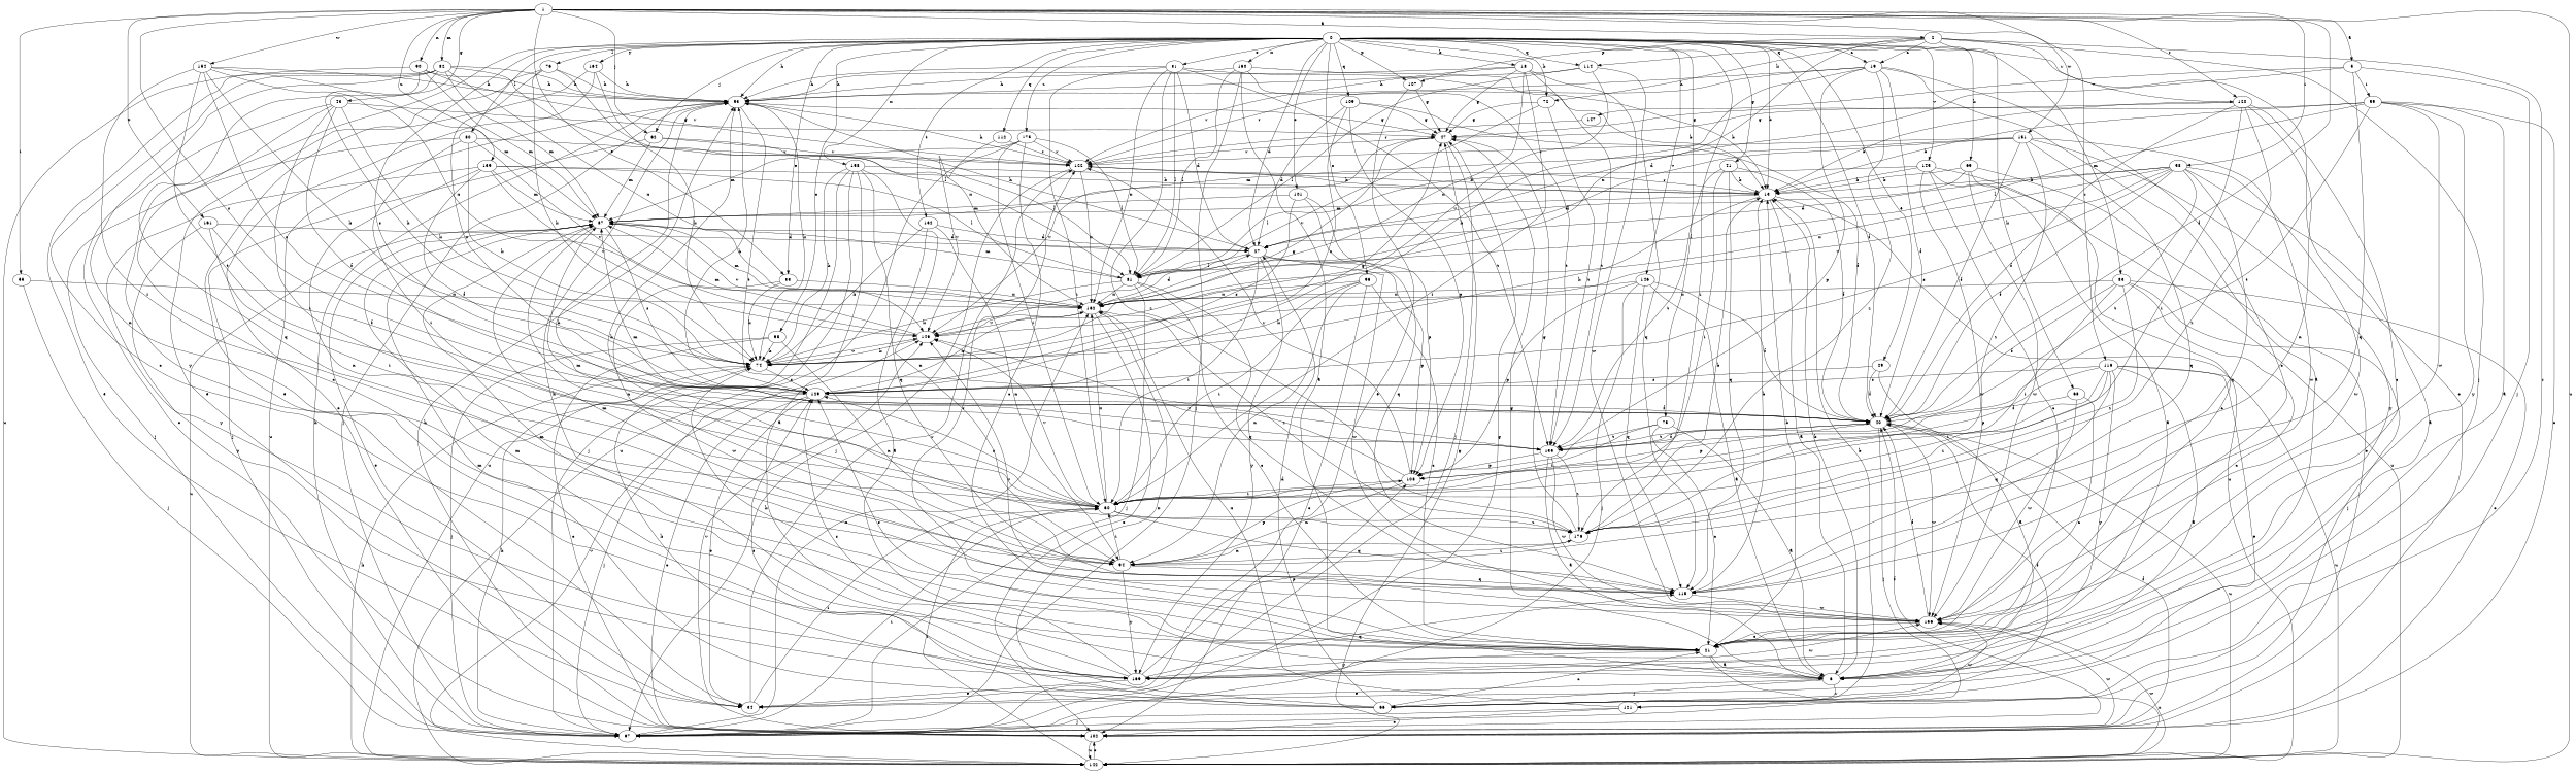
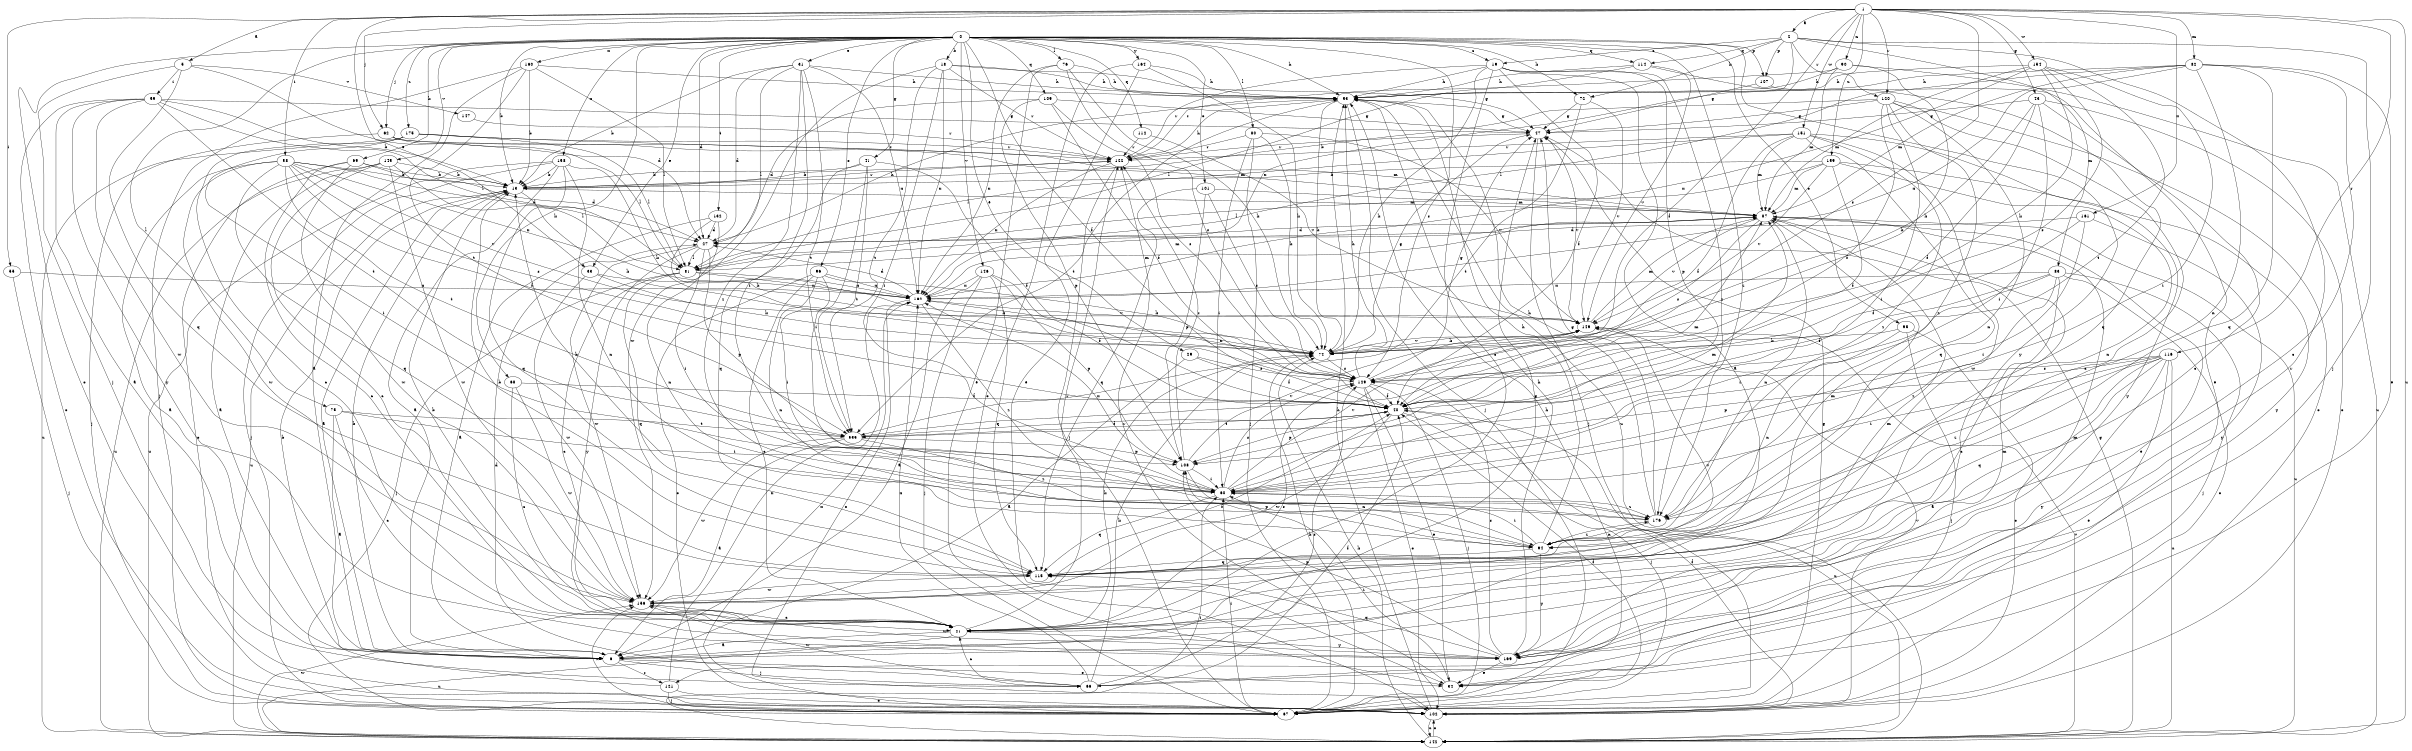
  strict digraph {
    n1 [label=18]
    0
    13
    19
    27
    29
    31
    33
    40
    41
    53
    62
    68
    69
    72
    75
    76
    80
    95
    96
    101
    102
    107
    109
    112
    114
    129
    132
    145
    146
    158
    160
    164
    169
    175
    176
    162
    47
    60
    122
-   135
+   135 [label=535]
    156
    142
    6
    74
    87
    21
    108
    81
    67
    115
    149
    34
    94
    1
    2
    5
    43
    55
    58
    82
    90
    116
    120
-   139
+   139 [label=159]
    151
    154
    161
    66
    83
    121
    59
    147
    n1 -> 53 [label=h]
    n1 -> 162 [label=x]
    n1 -> 47 [label=g]
    n1 -> 60 [label=i]
    n1 -> 122 [label=r]
    n1 -> 135 [label=t]
    n1 -> 156 [label=w]
    0 -> n1 [label=b]
    0 -> 13 [label=b]
    0 -> 19 [label=c]
    0 -> 27 [label=d]
    0 -> 29 [label=e]
    0 -> 31 [label=e]
    0 -> 33 [label=e]
    0 -> 40 [label=f]
    0 -> 41 [label=g]
    0 -> 53 [label=h]
    0 -> 62 [label=j]
    0 -> 68 [label=k]
    0 -> 69 [label=k]
    0 -> 72 [label=k]
    0 -> 75 [label=l]
    0 -> 76 [label=l]
    0 -> 80 [label=l]
    0 -> 95 [label=o]
    0 -> 96 [label=o]
    0 -> 101 [label=o]
    0 -> 102 [label=o]
    0 -> 107 [label=p]
    0 -> 109 [label=q]
    0 -> 112 [label=q]
    0 -> 114 [label=q]
    0 -> 129 [label=s]
    0 -> 132 [label=t]
    0 -> 145 [label=v]
    0 -> 146 [label=v]
    0 -> 158 [label=x]
    0 -> 160 [label=x]
    0 -> 164 [label=y]
    0 -> 169 [label=y]
    0 -> 175 [label=z]
    0 -> 176 [label=z]
    13 -> 122 [label=r]
    13 -> 142 [label=u]
    13 -> 6 [label=a]
    13 -> 74 [label=k]
    13 -> 87 [label=m]
    19 -> 40 [label=f]
    19 -> 53 [label=h]
    19 -> 176 [label=z]
    19 -> 122 [label=r]
    19 -> 6 [label=a]
    19 -> 74 [label=k]
    19 -> 21 [label=c]
    19 -> 108 [label=p]
    27 -> 53 [label=h]
    27 -> 169 [label=y]
    27 -> 60 [label=i]
    27 -> 156 [label=w]
    27 -> 108 [label=p]
    27 -> 81 [label=l]
    29 -> 40 [label=f]
    29 -> 129 [label=s]
    29 -> 6 [label=a]
    31 -> 13 [label=b]
    31 -> 27 [label=d]
    31 -> 53 [label=h]
    31 -> 176 [label=z]
    31 -> 162 [label=x]
    31 -> 60 [label=i]
    31 -> 135 [label=t]
    31 -> 81 [label=l]
    33 -> 162 [label=x]
    33 -> 156 [label=w]
    33 -> 74 [label=k]
    40 -> 135 [label=t]
    40 -> 156 [label=w]
    40 -> 142 [label=u]
    40 -> 108 [label=p]
    40 -> 67 [label=j]
    41 -> 13 [label=b]
    41 -> 40 [label=f]
    41 -> 60 [label=i]
    41 -> 135 [label=t]
    41 -> 115 [label=q]
    53 -> 47 [label=g]
    53 -> 135 [label=t]
    53 -> 142 [label=u]
    53 -> 74 [label=k]
    53 -> 67 [label=j]
    62 -> 122 [label=r]
    62 -> 87 [label=m]
    62 -> 81 [label=l]
    62 -> 67 [label=j]
    68 -> 40 [label=f]
    68 -> 156 [label=w]
    68 -> 21 [label=c]
    69 -> 13 [label=b]
    69 -> 27 [label=d]
    69 -> 102 [label=o]
    69 -> 156 [label=w]
    69 -> 21 [label=c]
    72 -> 47 [label=g]
    72 -> 135 [label=t]
    72 -> 149 [label=v]
    75 -> 60 [label=i]
    75 -> 135 [label=t]
    75 -> 6 [label=a]
    75 -> 21 [label=c]
    76 -> 53 [label=h]
    76 -> 129 [label=s]
    76 -> 162 [label=x]
    76 -> 74 [label=k]
    76 -> 34 [label=e]
    80 -> 60 [label=i]
    80 -> 122 [label=r]
    80 -> 74 [label=k]
    80 -> 67 [label=j]
    80 -> 149 [label=v]
    95 -> 102 [label=o]
    95 -> 74 [label=k]
    95 -> 67 [label=j]
    95 -> 94 [label=n]
    96 -> 102 [label=o]
    96 -> 162 [label=x]
    96 -> 60 [label=i]
    96 -> 74 [label=k]
    96 -> 21 [label=c]
    96 -> 94 [label=n]
    101 -> 129 [label=s]
    101 -> 87 [label=m]
    101 -> 108 [label=p]
    101 -> 115 [label=q]
    102 -> 40 [label=f]
    102 -> 53 [label=h]
    102 -> 142 [label=u]
    102 -> 149 [label=v]
    107 -> 47 [label=g]
    107 -> 34 [label=e]
    109 -> 27 [label=d]
    109 -> 40 [label=f]
    109 -> 129 [label=s]
    109 -> 47 [label=g]
    109 -> 108 [label=p]
    112 -> 122 [label=r]
    112 -> 149 [label=v]
    114 -> 53 [label=h]
    114 -> 81 [label=l]
    114 -> 115 [label=q]
    114 -> 149 [label=v]
    129 -> 40 [label=f]
    129 -> 53 [label=h]
    129 -> 102 [label=o]
    129 -> 162 [label=x]
    129 -> 47 [label=g]
    129 -> 67 [label=j]
    129 -> 34 [label=e]
    132 -> 27 [label=d]
    132 -> 6 [label=a]
    132 -> 74 [label=k]
    132 -> 94 [label=n]
    145 -> 13 [label=b]
    145 -> 156 [label=w]
    145 -> 142 [label=u]
    145 -> 6 [label=a]
    145 -> 21 [label=c]
    145 -> 81 [label=l]
    146 -> 40 [label=f]
    146 -> 162 [label=x]
    146 -> 6 [label=a]
    146 -> 108 [label=p]
    146 -> 67 [label=j]
    146 -> 115 [label=q]
    158 -> 13 [label=b]
    158 -> 142 [label=u]
    158 -> 6 [label=a]
    158 -> 74 [label=k]
    158 -> 67 [label=j]
    158 -> 115 [label=q]
    158 -> 94 [label=n]
    160 -> 13 [label=b]
    160 -> 53 [label=h]
    160 -> 135 [label=t]
    160 -> 6 [label=a]
    160 -> 81 [label=l]
    160 -> 67 [label=j]
    164 -> 53 [label=h]
    164 -> 102 [label=o]
    164 -> 74 [label=k]
    164 -> 34 [label=e]
    169 -> 53 [label=h]
    169 -> 129 [label=s]
    169 -> 156 [label=w]
    169 -> 87 [label=m]
    169 -> 108 [label=p]
    169 -> 115 [label=q]
    169 -> 34 [label=e]
    175 -> 60 [label=i]
    175 -> 122 [label=r]
    175 -> 142 [label=u]
    175 -> 87 [label=m]
    175 -> 21 [label=c]
    175 -> 81 [label=l]
    176 -> 13 [label=b]
    176 -> 53 [label=h]
    176 -> 47 [label=g]
    176 -> 94 [label=n]
    162 -> 27 [label=d]
    162 -> 102 [label=o]
    162 -> 176 [label=z]
    162 -> 87 [label=m]
    162 -> 149 [label=v]
    47 -> 122 [label=r]
    47 -> 67 [label=j]
    47 -> 149 [label=v]
    60 -> 129 [label=s]
    60 -> 176 [label=z]
    60 -> 162 [label=x]
    60 -> 87 [label=m]
    60 -> 115 [label=q]
    60 -> 149 [label=v]
    122 -> 13 [label=b]
    122 -> 53 [label=h]
    122 -> 162 [label=x]
    122 -> 67 [label=j]
    135 -> 40 [label=f]
    135 -> 176 [label=z]
    135 -> 156 [label=w]
    135 -> 6 [label=a]
    135 -> 87 [label=m]
    135 -> 108 [label=p]
    156 -> 40 [label=f]
    156 -> 21 [label=c]
    156 -> 149 [label=v]
    142 -> 102 [label=o]
    142 -> 47 [label=g]
    142 -> 60 [label=i]
    142 -> 156 [label=w]
    142 -> 74 [label=k]
    142 -> 149 [label=v]
    6 -> 13 [label=b]
    6 -> 47 [label=g]
    6 -> 34 [label=e]
    6 -> 66 [label=j]
    6 -> 121 [label=r]
    74 -> 129 [label=s]
    74 -> 47 [label=g]
    74 -> 149 [label=v]
    87 -> 27 [label=d]
    87 -> 129 [label=s]
    87 -> 142 [label=u]
    87 -> 149 [label=v]
    87 -> 34 [label=e]
    87 -> 94 [label=n]
    21 -> 13 [label=b]
    21 -> 129 [label=s]
    21 -> 169 [label=y]
    21 -> 122 [label=r]
    21 -> 142 [label=u]
    21 -> 6 [label=a]
    21 -> 74 [label=k]
    21 -> 87 [label=m]
    108 -> 60 [label=i]
    108 -> 122 [label=r]
    108 -> 149 [label=v]
    108 -> 94 [label=n]
    81 -> 162 [label=x]
    81 -> 74 [label=k]
    81 -> 87 [label=m]
    81 -> 21 [label=c]
    81 -> 67 [label=j]
    81 -> 115 [label=q]
    67 -> 40 [label=f]
    67 -> 53 [label=h]
    67 -> 162 [label=x]
    67 -> 47 [label=g]
    67 -> 60 [label=i]
    67 -> 156 [label=w]
    67 -> 74 [label=k]
    115 -> 13 [label=b]
    115 -> 156 [label=w]
    115 -> 87 [label=m]
    149 -> 74 [label=k]
    149 -> 87 [label=m]
    34 -> 60 [label=i]
    34 -> 122 [label=r]
    94 -> 53 [label=h]
    94 -> 169 [label=y]
    94 -> 176 [label=z]
    94 -> 60 [label=i]
    94 -> 108 [label=p]
    94 -> 115 [label=q]
    1 -> 33 [label=e]
    1 -> 40 [label=f]
    1 -> 62 [label=j]
    1 -> 129 [label=s]
    1 -> 142 [label=u]
    1 -> 2 [label=a]
    1 -> 5 [label=a]
    1 -> 43 [label=g]
    1 -> 55 [label=i]
    1 -> 58 [label=i]
    1 -> 82 [label=m]
    1 -> 90 [label=n]
    1 -> 116 [label=r]
    1 -> 120 [label=r]
    1 -> 139 [label=u]
    1 -> 151 [label=w]
    1 -> 154 [label=w]
    1 -> 161 [label=x]
    2 -> 19 [label=c]
    2 -> 72 [label=k]
    2 -> 107 [label=p]
    2 -> 114 [label=q]
    2 -> 162 [label=x]
    2 -> 120 [label=r]
    2 -> 66 [label=j]
    2 -> 83 [label=m]
    2 -> 121 [label=r]
    5 -> 27 [label=d]
    5 -> 115 [label=q]
    5 -> 66 [label=j]
    5 -> 59 [label=i]
    5 -> 147 [label=v]
    43 -> 40 [label=f]
    43 -> 102 [label=o]
    43 -> 47 [label=g]
    43 -> 60 [label=i]
    43 -> 74 [label=k]
    43 -> 21 [label=c]
    55 -> 162 [label=x]
    55 -> 67 [label=j]
    58 -> 13 [label=b]
    58 -> 27 [label=d]
    58 -> 40 [label=f]
    58 -> 129 [label=s]
    58 -> 162 [label=x]
    58 -> 135 [label=t]
    58 -> 156 [label=w]
    58 -> 6 [label=a]
    58 -> 115 [label=q]
    58 -> 149 [label=v]
    82 -> 53 [label=h]
    82 -> 162 [label=x]
    82 -> 87 [label=m]
    82 -> 21 [label=c]
    82 -> 81 [label=l]
    82 -> 115 [label=q]
    82 -> 34 [label=e]
    82 -> 94 [label=n]
    90 -> 53 [label=h]
    90 -> 122 [label=r]
    90 -> 142 [label=u]
    90 -> 74 [label=k]
    90 -> 87 [label=m]
    116 -> 129 [label=s]
    116 -> 169 [label=y]
    116 -> 176 [label=z]
    116 -> 60 [label=i]
    116 -> 142 [label=u]
    116 -> 6 [label=a]
    116 -> 108 [label=p]
    116 -> 115 [label=q]
    116 -> 34 [label=e]
    120 -> 13 [label=b]
    120 -> 40 [label=f]
+   120 -> 102 [label=o]
    120 -> 176 [label=z]
    120 -> 47 [label=g]
    120 -> 60 [label=i]
    120 -> 21 [label=c]
    120 -> 94 [label=n]
    139 -> 13 [label=b]
    139 -> 40 [label=f]
    139 -> 169 [label=y]
    139 -> 87 [label=m]
    139 -> 81 [label=l]
    139 -> 149 [label=v]
    139 -> 94 [label=n]
    151 -> 40 [label=f]
    151 -> 169 [label=y]
    151 -> 176 [label=z]
    151 -> 122 [label=r]
    151 -> 156 [label=w]
    151 -> 87 [label=m]
    151 -> 81 [label=l]
    151 -> 115 [label=q]
    154 -> 53 [label=h]
    154 -> 129 [label=s]
    154 -> 162 [label=x]
    154 -> 60 [label=i]
    154 -> 135 [label=t]
    154 -> 74 [label=k]
    154 -> 87 [label=m]
    161 -> 27 [label=d]
    161 -> 40 [label=f]
    161 -> 169 [label=y]
    161 -> 60 [label=i]
    66 -> 27 [label=d]
    66 -> 40 [label=f]
    66 -> 129 [label=s]
    66 -> 162 [label=x]
    66 -> 156 [label=w]
    66 -> 74 [label=k]
    66 -> 87 [label=m]
    66 -> 21 [label=c]
    83 -> 40 [label=f]
    83 -> 102 [label=o]
    83 -> 176 [label=z]
    83 -> 162 [label=x]
    83 -> 60 [label=i]
    83 -> 21 [label=c]
    83 -> 67 [label=j]
    121 -> 13 [label=b]
    121 -> 102 [label=o]
    121 -> 162 [label=x]
    121 -> 67 [label=j]
    59 -> 13 [label=b]
    59 -> 102 [label=o]
    59 -> 169 [label=y]
    59 -> 47 [label=g]
    59 -> 135 [label=t]
    59 -> 156 [label=w]
    59 -> 6 [label=a]
    59 -> 81 [label=l]
    147 -> 122 [label=r]
  }
